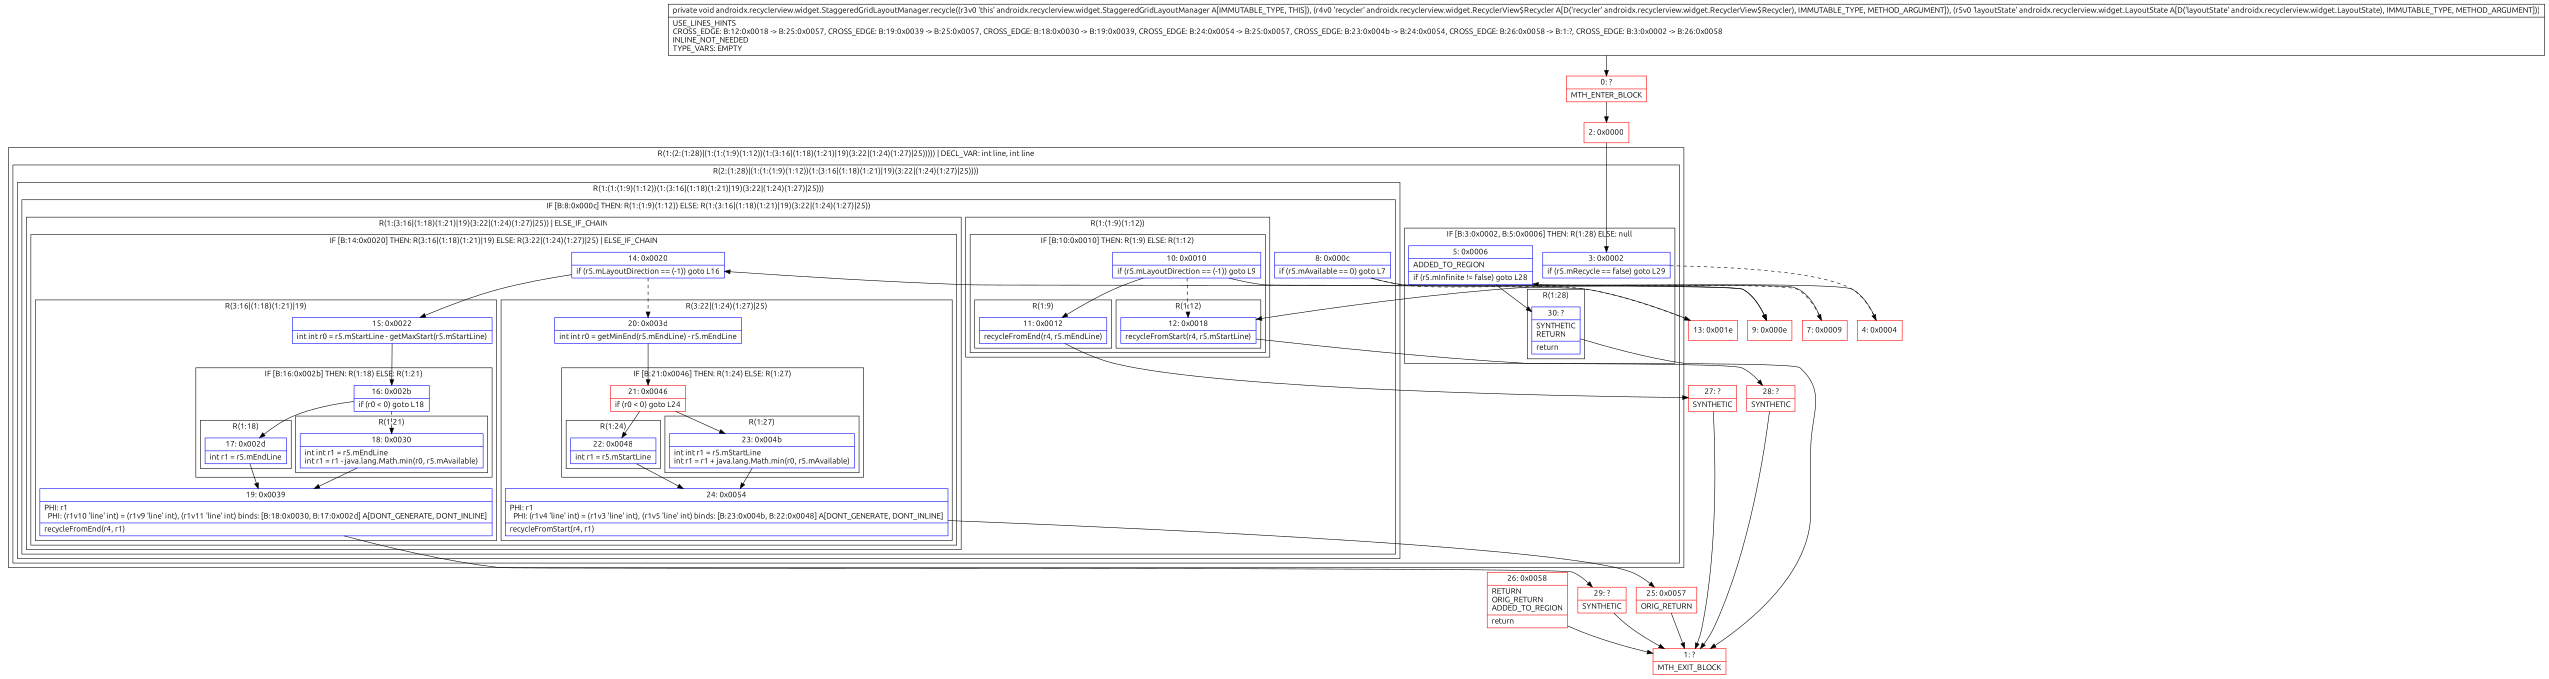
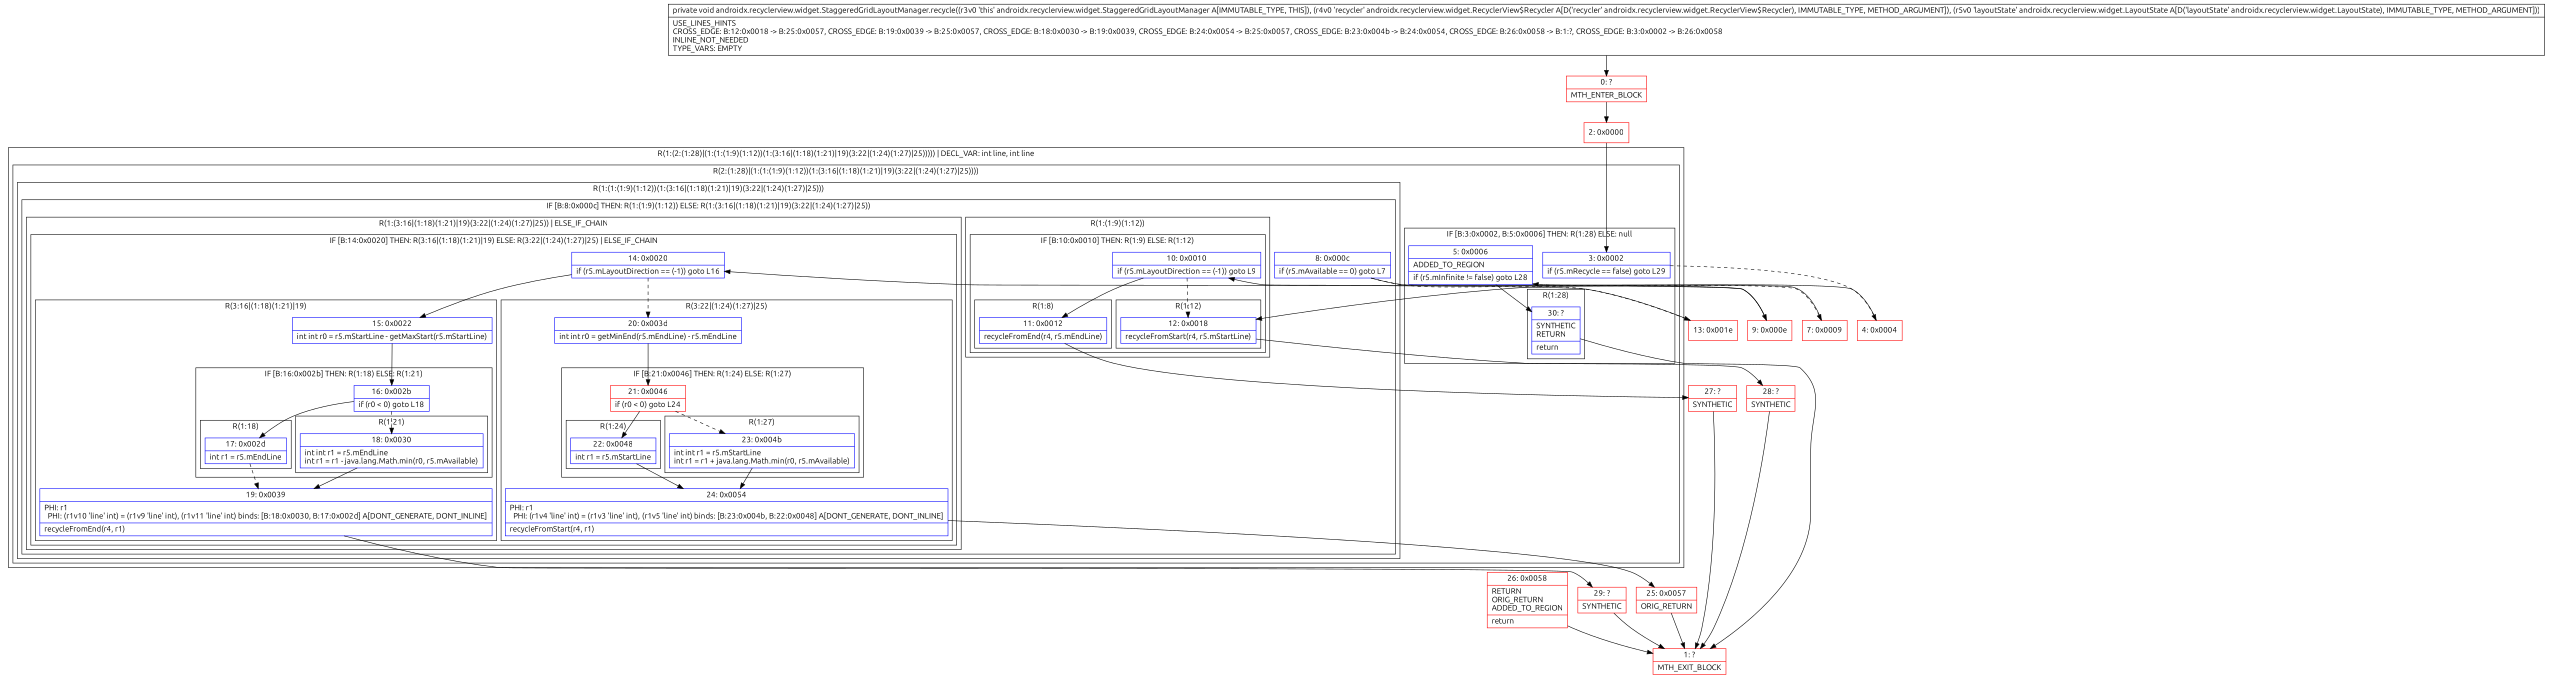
  digraph {
    fontname=Ubuntu
    node [color=blue fontname=Ubuntu shape=record]
    edge [fontname=Ubuntu]
    n1 [label="{30\:\ ?|SYNTHETIC\lRETURN\l|return\l}"]
    n2 [label="{3\:\ 0x0002|if (r5.mRecycle == false) goto L29\l}"]
    n3 [label="{5\:\ 0x0006|ADDED_TO_REGION\l|if (r5.mInfinite != false) goto L28\l}"]
    n4 [label="{11\:\ 0x0012|recycleFromEnd(r4, r5.mEndLine)\l}"]
    n5 [label="{12\:\ 0x0018|recycleFromStart(r4, r5.mStartLine)\l}"]
    n6 [label="{10\:\ 0x0010|if (r5.mLayoutDirection == (\-1)) goto L9\l}"]
    n7 [label="{17\:\ 0x002d|int r1 = r5.mEndLine\l}"]
    n8 [label="{18\:\ 0x0030|int int r1 = r5.mEndLine\lint r1 = r1 \- java.lang.Math.min(r0, r5.mAvailable)\l}"]
    n9 [label="{16\:\ 0x002b|if (r0 \< 0) goto L18\l}"]
    n10 [label="{15\:\ 0x0022|int int r0 = r5.mStartLine \- getMaxStart(r5.mStartLine)\l}"]
    n11 [label="{19\:\ 0x0039|PHI: r1 \l  PHI: (r1v10 'line' int) = (r1v9 'line' int), (r1v11 'line' int) binds: [B:18:0x0030, B:17:0x002d] A[DONT_GENERATE, DONT_INLINE]\l|recycleFromEnd(r4, r1)\l}"]
    n12 [label="{22\:\ 0x0048|int r1 = r5.mStartLine\l}"]
    n13 [label="{23\:\ 0x004b|int int r1 = r5.mStartLine\lint r1 = r1 + java.lang.Math.min(r0, r5.mAvailable)\l}"]
    n14 [color=red label="{21\:\ 0x0046|if (r0 \< 0) goto L24\l}"]
    n15 [label="{20\:\ 0x003d|int int r0 = getMinEnd(r5.mEndLine) \- r5.mEndLine\l}"]
    n16 [label="{24\:\ 0x0054|PHI: r1 \l  PHI: (r1v4 'line' int) = (r1v3 'line' int), (r1v5 'line' int) binds: [B:23:0x004b, B:22:0x0048] A[DONT_GENERATE, DONT_INLINE]\l|recycleFromStart(r4, r1)\l}"]
    n17 [label="{14\:\ 0x0020|if (r5.mLayoutDirection == (\-1)) goto L16\l}"]
    n18 [label="{8\:\ 0x000c|if (r5.mAvailable == 0) goto L7\l}"]
    n19 [color=red label="{1\:\ ?|MTH_EXIT_BLOCK\l}"]
    n20 [color=red label="{4\:\ 0x0004}"]
    n21 [color=red label="{7\:\ 0x0009}"]
    n22 [color=red label="{27\:\ ?|SYNTHETIC\l}"]
    n23 [color=red label="{28\:\ ?|SYNTHETIC\l}"]
    n24 [color=red label="{29\:\ ?|SYNTHETIC\l}"]
    n25 [color=red label="{25\:\ 0x0057|ORIG_RETURN\l}"]
    n26 [color=red label="{9\:\ 0x000e}"]
    n27 [color=red label="{13\:\ 0x001e}"]
    n28 [color=red label="{26\:\ 0x0058|RETURN\lORIG_RETURN\lADDED_TO_REGION\l|return\l}"]
    n29 [color=red label="{0\:\ ?|MTH_ENTER_BLOCK\l}"]
    n30 [color=red label="{2\:\ 0x0000}"]
    n31 [label="{private void androidx.recyclerview.widget.StaggeredGridLayoutManager.recycle((r3v0 'this' androidx.recyclerview.widget.StaggeredGridLayoutManager A[IMMUTABLE_TYPE, THIS]), (r4v0 'recycler' androidx.recyclerview.widget.RecyclerView$Recycler A[D('recycler' androidx.recyclerview.widget.RecyclerView$Recycler), IMMUTABLE_TYPE, METHOD_ARGUMENT]), (r5v0 'layoutState' androidx.recyclerview.widget.LayoutState A[D('layoutState' androidx.recyclerview.widget.LayoutState), IMMUTABLE_TYPE, METHOD_ARGUMENT]))  | USE_LINES_HINTS\lCROSS_EDGE: B:12:0x0018 \-\> B:25:0x0057, CROSS_EDGE: B:19:0x0039 \-\> B:25:0x0057, CROSS_EDGE: B:18:0x0030 \-\> B:19:0x0039, CROSS_EDGE: B:24:0x0054 \-\> B:25:0x0057, CROSS_EDGE: B:23:0x004b \-\> B:24:0x0054, CROSS_EDGE: B:26:0x0058 \-\> B:1:?, CROSS_EDGE: B:3:0x0002 \-\> B:26:0x0058\lINLINE_NOT_NEEDED\lTYPE_VARS: EMPTY\l}" color=""]
    subgraph cluster_1 {
      label="R(1:(2:(1:28)|(1:(1:(1:9)(1:12))(1:(3:16|(1:18)(1:21)|19)(3:22|(1:24)(1:27)|25))))) | DECL_VAR: int line, int line\l"
      subgraph cluster_2 {
        label="R(2:(1:28)|(1:(1:(1:9)(1:12))(1:(3:16|(1:18)(1:21)|19)(3:22|(1:24)(1:27)|25))))"
        subgraph cluster_3 {
          label="IF [B:3:0x0002, B:5:0x0006] THEN: R(1:28) ELSE: null"
          n2
          n3
          subgraph cluster_4 {
            label="R(1:28)"
            n1
          }
        }
        subgraph cluster_5 {
          label="R(1:(1:(1:9)(1:12))(1:(3:16|(1:18)(1:21)|19)(3:22|(1:24)(1:27)|25)))"
          subgraph cluster_6 {
            label="IF [B:8:0x000c] THEN: R(1:(1:9)(1:12)) ELSE: R(1:(3:16|(1:18)(1:21)|19)(3:22|(1:24)(1:27)|25))"
            n18
            subgraph cluster_7 {
              label="R(1:(1:9)(1:12))"
              subgraph cluster_8 {
                label="IF [B:10:0x0010] THEN: R(1:9) ELSE: R(1:12)"
                n6
                subgraph cluster_9 {
-                 label="R(1:9)"
+                 label="R(1:8)"
                  n4
                }
                subgraph cluster_10 {
                  label="R(1:12)"
                  n5
                }
              }
            }
            subgraph cluster_11 {
              label="R(1:(3:16|(1:18)(1:21)|19)(3:22|(1:24)(1:27)|25)) | ELSE_IF_CHAIN\l"
              subgraph cluster_12 {
                label="IF [B:14:0x0020] THEN: R(3:16|(1:18)(1:21)|19) ELSE: R(3:22|(1:24)(1:27)|25) | ELSE_IF_CHAIN\l"
                n17
                subgraph cluster_13 {
                  label="R(3:16|(1:18)(1:21)|19)"
                  n10
                  n11
                  subgraph cluster_14 {
                    label="IF [B:16:0x002b] THEN: R(1:18) ELSE: R(1:21)"
                    n9
                    subgraph cluster_15 {
                      label="R(1:18)"
                      n7
                    }
                    subgraph cluster_16 {
                      label="R(1:21)"
                      n8
                    }
                  }
                }
                subgraph cluster_17 {
                  label="R(3:22|(1:24)(1:27)|25)"
                  n15
                  n16
                  subgraph cluster_18 {
                    label="IF [B:21:0x0046] THEN: R(1:24) ELSE: R(1:27)"
                    n14
                    subgraph cluster_19 {
                      label="R(1:24)"
                      n12
                    }
                    subgraph cluster_20 {
                      label="R(1:27)"
                      n13
                    }
                  }
                }
              }
            }
          }
        }
      }
    }
    n1 -> n19
    n2 -> n20 [style=dashed]
    n3 -> n1
    n3 -> n21 [style=dashed]
    n4 -> n22
    n5 -> n23
    n6 -> n4
    n6 -> n5 [style=dashed]
-   n7 -> n11
+   n7 -> n11 [style=dashed]
    n8 -> n11
    n9 -> n7
    n9 -> n8 [style=dashed]
    n10 -> n9
    n11 -> n24
    n12 -> n16
    n13 -> n16
    n14 -> n12
-   n14 -> n13 [style=solid]
+   n14 -> n13 [style=dashed]
    n15 -> n14
    n16 -> n25
    n17 -> n10
    n17 -> n15 [style=dashed]
    n18 -> n26
    n18 -> n27 [style=dashed]
    n20 -> n3
    n21 -> n5
    n22 -> n19
    n23 -> n19
    n24 -> n19
    n25 -> n19
-   n6 -> n26
+   n26 -> n6
    n27 -> n17
    n28 -> n19
    n29 -> n30
    n30 -> n2
    n31 -> n29
  }
